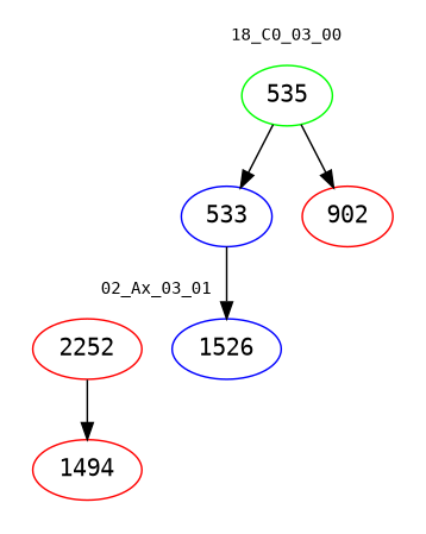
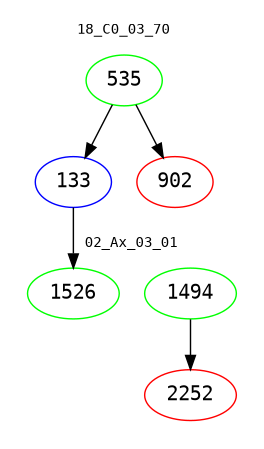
  digraph {
    fontname="DejaVu Sans Mono"
    node [color=green fontname="DejaVu Sans Mono"]
    edge [color=black fontname="DejaVu Sans Mono"]
-   n1 [color=red label=1494]
-   n2 [color=blue label=1526]
+   n1 [label=1494]
+   n2 [label=1526]
    n3 [color=red label=2252]
    n4 [label=535]
-   n5 [color=blue label=533]
+   n5 [color=blue label=133]
    n6 [color=red label=902]
    subgraph cluster_1 {
      color=white
      fontsize=10
      label="02_Ax_03_01"
      n1
      n2
      n3
    }
    subgraph cluster_2 {
      color=white
      fontsize=10
-     label="18_C0_03_00"
+     label="18_C0_03_70"
      n4
      n5
      n6
    }
-   n3 -> n1
+   n1 -> n3
    n4 -> n5
    n4 -> n6
    n5 -> n2
  }
